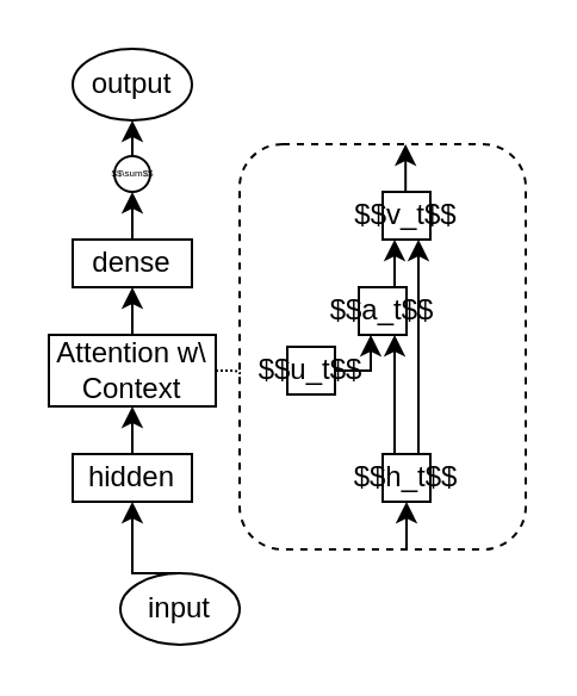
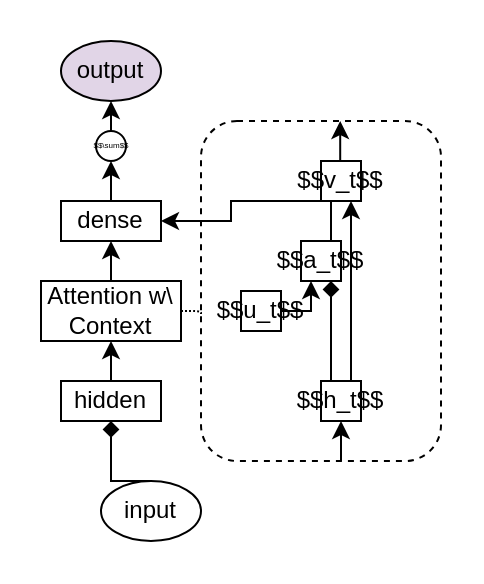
  <mxCell id="0" />
  <mxCell id="1" parent="0" />
- <mxCell id="2" style="edgeStyle=orthogonalEdgeStyle;rounded=0;orthogonalLoop=1;jettySize=auto;html=1;exitX=0.5;exitY=0;exitDx=0;exitDy=0;entryX=0.5;entryY=1;entryDx=0;entryDy=0;" edge="1" parent="1" source="3" target="5"><mxGeometry relative="1" as="geometry" /></mxCell>
+ <mxCell id="2" style="edgeStyle=orthogonalEdgeStyle;rounded=0;orthogonalLoop=1;jettySize=auto;html=1;exitX=0.5;exitY=0;exitDx=0;exitDy=0;entryX=0.5;entryY=1;entryDx=0;entryDy=0;endArrow=diamond;" edge="1" parent="1" source="3" target="5"><mxGeometry relative="1" as="geometry" /></mxCell>
  <mxCell id="3" value="input" style="ellipse;whiteSpace=wrap;html=1;" vertex="1" parent="1"><mxGeometry x="50" y="240" width="50" height="30" as="geometry" /></mxCell>
  <mxCell id="4" style="edgeStyle=orthogonalEdgeStyle;rounded=0;orthogonalLoop=1;jettySize=auto;html=1;exitX=0.5;exitY=0;exitDx=0;exitDy=0;entryX=0.5;entryY=1;entryDx=0;entryDy=0;" edge="1" parent="1" source="5" target="9"><mxGeometry relative="1" as="geometry" /></mxCell>
  <mxCell id="5" value="&lt;div&gt;hidden&lt;/div&gt;" style="rounded=0;whiteSpace=wrap;html=1;" vertex="1" parent="1"><mxGeometry x="30" y="190" width="50" height="20" as="geometry" /></mxCell>
  <mxCell id="6" style="edgeStyle=orthogonalEdgeStyle;rounded=0;orthogonalLoop=1;jettySize=auto;html=1;exitX=1;exitY=0.5;exitDx=0;exitDy=0;" edge="1" parent="1" source="9"><mxGeometry relative="1" as="geometry"><mxPoint x="90.2" y="155.2" as="targetPoint" /></mxGeometry></mxCell>
  <mxCell id="7" style="edgeStyle=orthogonalEdgeStyle;rounded=1;orthogonalLoop=1;jettySize=auto;html=1;exitX=1;exitY=0.5;exitDx=0;exitDy=0;entryX=0;entryY=0.568;entryDx=0;entryDy=0;entryPerimeter=0;dashed=1;dashPattern=1 1;endArrow=none;endFill=0;" edge="1" parent="1" source="9" target="19"><mxGeometry relative="1" as="geometry" /></mxCell>
  <mxCell id="8" style="edgeStyle=orthogonalEdgeStyle;rounded=1;orthogonalLoop=1;jettySize=auto;html=1;exitX=0.5;exitY=0;exitDx=0;exitDy=0;entryX=0.5;entryY=1;entryDx=0;entryDy=0;endArrow=classic;endFill=1;strokeColor=#000000;" edge="1" parent="1" source="9" target="25"><mxGeometry relative="1" as="geometry" /></mxCell>
  <mxCell id="9" value="&lt;div&gt;Attention w\ Context&lt;/div&gt;" style="rounded=0;whiteSpace=wrap;html=1;" vertex="1" parent="1"><mxGeometry x="20" y="140" width="70" height="30" as="geometry" /></mxCell>
  <mxCell id="10" style="edgeStyle=orthogonalEdgeStyle;rounded=0;orthogonalLoop=1;jettySize=auto;html=1;exitX=0.5;exitY=0;exitDx=0;exitDy=0;entryX=0.5;entryY=1;entryDx=0;entryDy=0;" edge="1" parent="1" source="11" target="12"><mxGeometry relative="1" as="geometry" /></mxCell>
  <mxCell id="11" value="$$\sum$$" style="ellipse;whiteSpace=wrap;html=1;aspect=fixed;fontSize=4;" vertex="1" parent="1"><mxGeometry x="47.5" y="65" width="15" height="15" as="geometry" /></mxCell>
- <mxCell id="12" value="output" style="ellipse;whiteSpace=wrap;html=1;" vertex="1" parent="1"><mxGeometry x="30" y="20" width="50" height="30" as="geometry" /></mxCell>
+ <mxCell id="12" value="output" style="ellipse;whiteSpace=wrap;html=1;fillColor=#e1d5e7;" vertex="1" parent="1"><mxGeometry x="30" y="20" width="50" height="30" as="geometry" /></mxCell>
  <mxCell id="13" style="edgeStyle=orthogonalEdgeStyle;rounded=0;orthogonalLoop=1;jettySize=auto;html=1;exitX=1;exitY=0.5;exitDx=0;exitDy=0;entryX=0.25;entryY=1;entryDx=0;entryDy=0;" edge="1" parent="1" source="14" target="20"><mxGeometry relative="1" as="geometry" /></mxCell>
  <mxCell id="14" value="$$u_t$$" style="whiteSpace=wrap;html=1;aspect=fixed;" vertex="1" parent="1"><mxGeometry x="120" y="145" width="20" height="20" as="geometry" /></mxCell>
  <mxCell id="15" style="edgeStyle=orthogonalEdgeStyle;rounded=0;orthogonalLoop=1;jettySize=auto;html=1;exitX=0.75;exitY=0;exitDx=0;exitDy=0;entryX=0.75;entryY=1;entryDx=0;entryDy=0;" edge="1" parent="1" source="17" target="21"><mxGeometry relative="1" as="geometry" /></mxCell>
- <mxCell id="16" style="edgeStyle=orthogonalEdgeStyle;rounded=1;orthogonalLoop=1;jettySize=auto;html=1;exitX=0.25;exitY=0;exitDx=0;exitDy=0;entryX=0.75;entryY=1;entryDx=0;entryDy=0;endArrow=classic;endFill=1;strokeColor=#000000;" edge="1" parent="1" source="17" target="20"><mxGeometry relative="1" as="geometry" /></mxCell>
+ <mxCell id="16" style="edgeStyle=orthogonalEdgeStyle;rounded=1;orthogonalLoop=1;jettySize=auto;html=1;exitX=0.25;exitY=0;exitDx=0;exitDy=0;entryX=0.75;entryY=1;entryDx=0;entryDy=0;endArrow=diamond;endFill=1;strokeColor=#000000;" edge="1" parent="1" source="17" target="20"><mxGeometry relative="1" as="geometry" /></mxCell>
  <mxCell id="17" value="$$h_t$$" style="whiteSpace=wrap;html=1;aspect=fixed;" vertex="1" parent="1"><mxGeometry x="160" y="190" width="20" height="20" as="geometry" /></mxCell>
- <mxCell id="18" style="edgeStyle=orthogonalEdgeStyle;rounded=0;orthogonalLoop=1;jettySize=auto;html=1;exitX=0.75;exitY=0;exitDx=0;exitDy=0;entryX=0.25;entryY=1;entryDx=0;entryDy=0;" edge="1" parent="1" source="20" target="21"><mxGeometry relative="1" as="geometry" /></mxCell>
+ <mxCell id="18" style="edgeStyle=orthogonalEdgeStyle;rounded=0;orthogonalLoop=1;jettySize=auto;html=1;exitX=0.75;exitY=0;exitDx=0;exitDy=0;" edge="1" parent="1" source="20" target="25"><mxGeometry relative="1" as="geometry" /></mxCell>
  <mxCell id="19" value="" style="rounded=1;whiteSpace=wrap;html=1;fillColor=none;dashed=1;" vertex="1" parent="1"><mxGeometry x="100" y="60" width="120" height="170" as="geometry" /></mxCell>
  <mxCell id="20" value="$$a_t$$" style="whiteSpace=wrap;html=1;aspect=fixed;" vertex="1" parent="1"><mxGeometry x="150" y="120" width="20" height="20" as="geometry" /></mxCell>
  <mxCell id="21" value="$$v_t$$" style="whiteSpace=wrap;html=1;aspect=fixed;" vertex="1" parent="1"><mxGeometry x="160" y="80" width="20" height="20" as="geometry" /></mxCell>
  <mxCell id="22" value="" style="endArrow=classic;html=1;strokeColor=#000000;" edge="1" parent="1"><mxGeometry width="50" height="50" relative="1" as="geometry"><mxPoint x="170" y="230" as="sourcePoint" /><mxPoint x="170" y="210" as="targetPoint" /></mxGeometry></mxCell>
  <mxCell id="23" value="" style="endArrow=classic;html=1;strokeColor=#000000;" edge="1" parent="1"><mxGeometry width="50" height="50" relative="1" as="geometry"><mxPoint x="169.6" y="80" as="sourcePoint" /><mxPoint x="169.6" y="60" as="targetPoint" /></mxGeometry></mxCell>
  <mxCell id="24" style="edgeStyle=orthogonalEdgeStyle;rounded=1;orthogonalLoop=1;jettySize=auto;html=1;exitX=0.5;exitY=0;exitDx=0;exitDy=0;entryX=0.5;entryY=1;entryDx=0;entryDy=0;endArrow=classic;endFill=1;strokeColor=#000000;" edge="1" parent="1" source="25" target="11"><mxGeometry relative="1" as="geometry" /></mxCell>
  <mxCell id="25" value="dense" style="rounded=0;whiteSpace=wrap;html=1;" vertex="1" parent="1"><mxGeometry x="30" y="100" width="50" height="20" as="geometry" /></mxCell>
